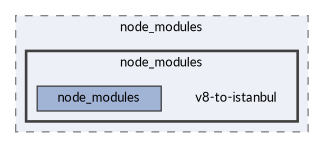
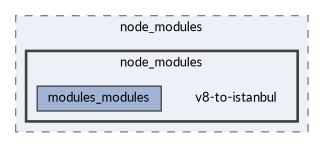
  digraph {
    compound=true
    fontname=Lato
    node [fontname=Lato fontsize=10]
    n1 [height=0.2 label="v8-to-istanbul" shape=plaintext width=0.4]
-   n2 [color=grey25 fillcolor="#a2b4d6" height=0.2 label=node_modules shape=box style=filled width=0.4]
+   n2 [color=grey25 fillcolor="#a2b4d6" height=0.2 label=modules_modules shape=box style=filled width=0.4]
    subgraph cluster_1 {
      bgcolor="#edf0f7"
      fontsize=10
      label=node_modules
      pencolor=grey50
      style="filled,dashed"
      subgraph cluster_2 {
        bgcolor="#edf0f7"
        fontsize=10
        pencolor=grey25
        style="filled,bold"
        n1
        n2
      }
    }
  }
